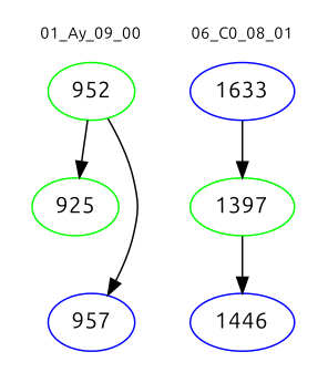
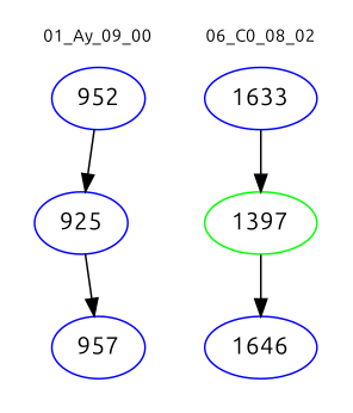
  digraph {
    fontname=Ubuntu
    node [color=blue fontname=Ubuntu]
    edge [color=black fontname=Ubuntu]
-   n1 [color=green label=952]
-   n2 [color=green label=925]
+   n1 [label=952]
+   n2 [label=925]
    n3 [label=957]
    n4 [label=1633]
    n5 [color=green label=1397]
-   n6 [label=1446]
+   n6 [label=1646]
    subgraph cluster_1 {
      color=white
      fontsize=10
      label="01_Ay_09_00"
      n1
      n2
      n3
    }
    subgraph cluster_2 {
      color=white
      fontsize=10
-     label="06_C0_08_01"
+     label="06_C0_08_02"
      n4
      n5
      n6
    }
    n1 -> n2
-   n1 -> n3
+   n2 -> n3
    n4 -> n5
    n5 -> n6
  }
